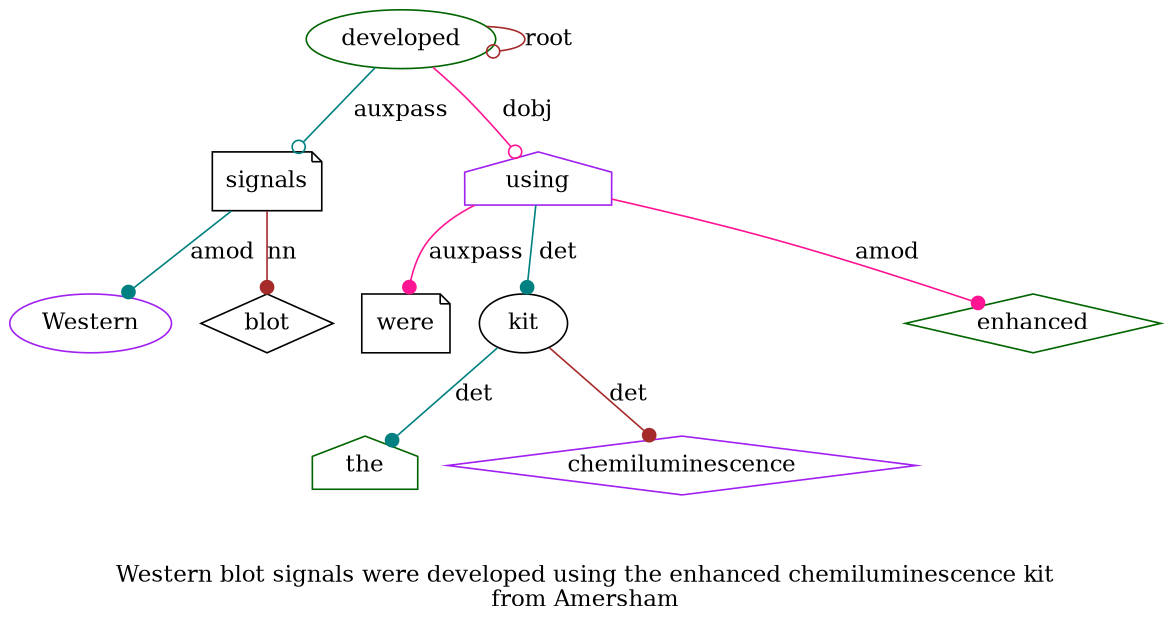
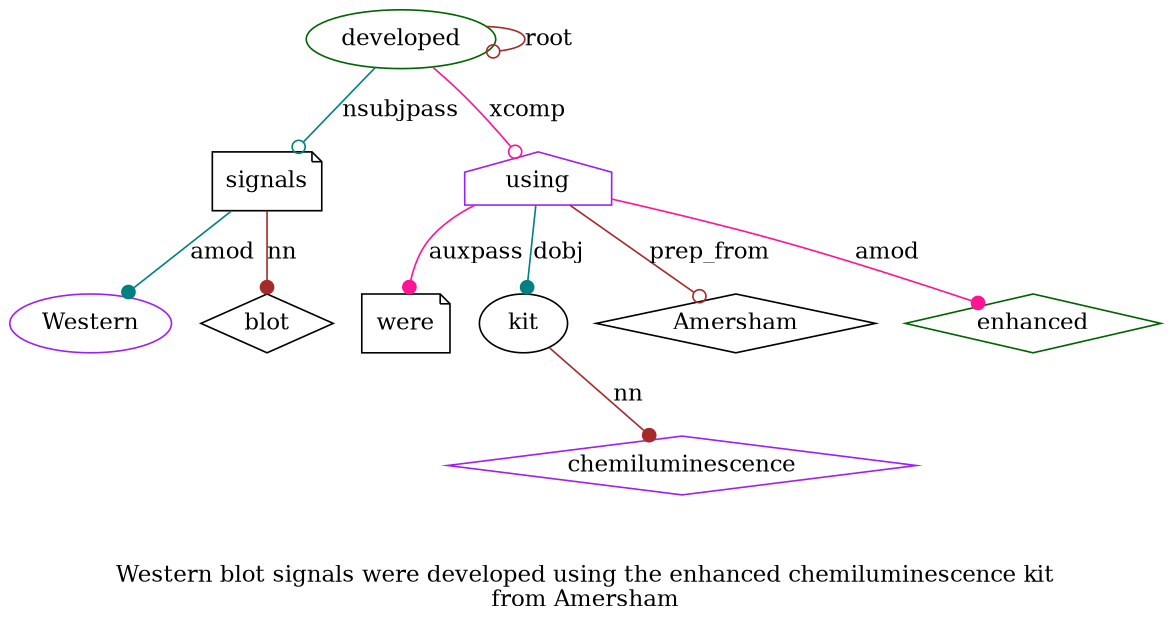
  digraph {
    label="Western blot signals were developed using the enhanced chemiluminescence kit\nfrom Amersham"
    node [color=black fillcolor=white shape=diamond style=filled]
    edge [arrowhead=dot color=teal]
    n1 [label=signals shape=note]
    n2 [color=purple label=Western shape=ellipse]
    n3 [label=blot]
    n4 [color=darkgreen label=developed shape=ellipse]
    n5 [color=purple label=using shape=house]
    n6 [label=were shape=note]
    n7 [label=kit shape=ellipse]
+   n8 [label=Amersham]
    n9 [color=darkgreen label=enhanced]
-   n10 [color=darkgreen label=the shape=house]
    n11 [color=purple label=chemiluminescence]
    n1 -> n2 [label=amod]
    n1 -> n3 [color=brown label=nn]
-   n4 -> n1 [arrowhead=odot label=auxpass]
+   n4 -> n1 [arrowhead=odot label=nsubjpass]
    n4 -> n4 [arrowhead=odot color=brown label=root]
-   n4 -> n5 [arrowhead=odot color=deeppink label=dobj]
+   n4 -> n5 [arrowhead=odot color=deeppink label=xcomp]
    n5 -> n6 [color=deeppink label=auxpass]
-   n5 -> n7 [label=det]
+   n5 -> n7 [label=dobj]
+   n5 -> n8 [arrowhead=odot color=brown label=prep_from]
    n5 -> n9 [color=deeppink label=amod]
-   n7 -> n10 [label=det]
-   n7 -> n11 [color=brown label=det]
+   n7 -> n11 [color=brown label=nn]
  }
